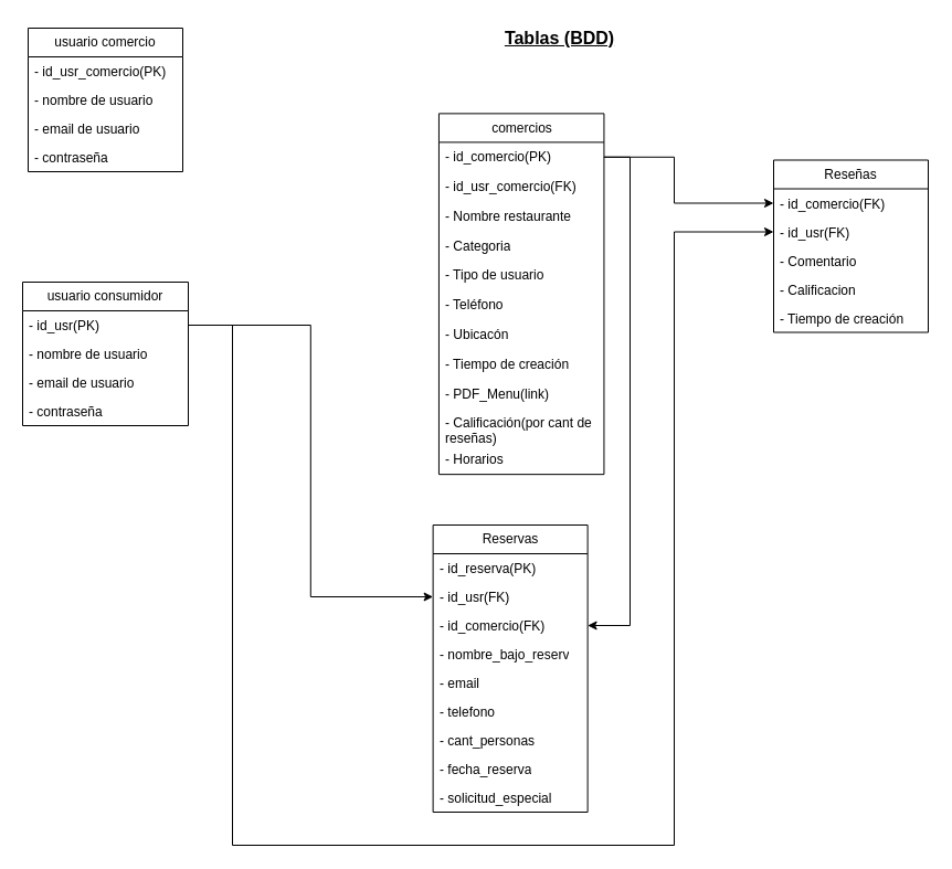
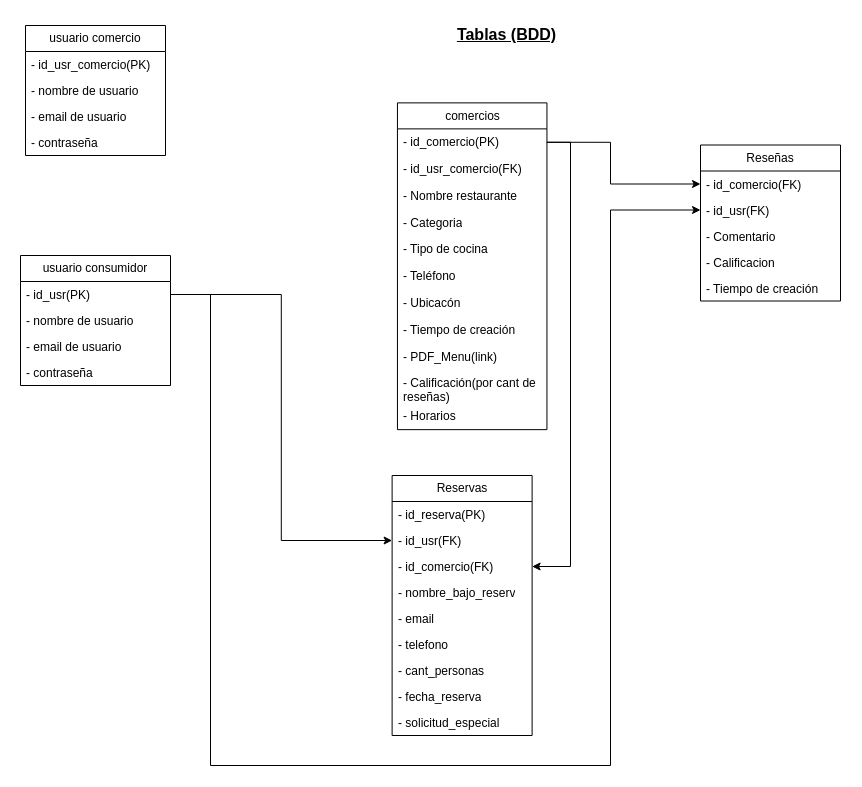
  <mxCell id="0" />
  <mxCell id="1" parent="0" />
  <mxCell id="2" value="Reservas" style="swimlane;fontStyle=0;childLayout=stackLayout;horizontal=1;startSize=26;fillColor=none;horizontalStack=0;resizeParent=1;resizeParentMax=0;resizeLast=0;collapsible=1;marginBottom=0;whiteSpace=wrap;html=1;" parent="1" vertex="1"><mxGeometry x="391.61" y="475" width="140" height="260" as="geometry" /></mxCell>
  <mxCell id="3" value="- id_reserva(PK)" style="text;strokeColor=none;fillColor=none;align=left;verticalAlign=top;spacingLeft=4;spacingRight=4;overflow=hidden;rotatable=0;points=[[0,0.5],[1,0.5]];portConstraint=eastwest;whiteSpace=wrap;html=1;" parent="2" vertex="1"><mxGeometry y="26" width="140" height="26" as="geometry" /></mxCell>
  <mxCell id="4" value="- id_usr(FK)" style="text;strokeColor=none;fillColor=none;align=left;verticalAlign=top;spacingLeft=4;spacingRight=4;overflow=hidden;rotatable=0;points=[[0,0.5],[1,0.5]];portConstraint=eastwest;whiteSpace=wrap;html=1;" parent="2" vertex="1"><mxGeometry y="52" width="140" height="26" as="geometry" /></mxCell>
  <mxCell id="5" value="- id_comercio(FK)" style="text;strokeColor=none;fillColor=none;align=left;verticalAlign=top;spacingLeft=4;spacingRight=4;overflow=hidden;rotatable=0;points=[[0,0.5],[1,0.5]];portConstraint=eastwest;whiteSpace=wrap;html=1;" parent="2" vertex="1"><mxGeometry y="78" width="140" height="26" as="geometry" /></mxCell>
  <mxCell id="6" value="- nombre_bajo_reserv" style="text;strokeColor=none;fillColor=none;align=left;verticalAlign=top;spacingLeft=4;spacingRight=4;overflow=hidden;rotatable=0;points=[[0,0.5],[1,0.5]];portConstraint=eastwest;whiteSpace=wrap;html=1;" parent="2" vertex="1"><mxGeometry y="104" width="140" height="26" as="geometry" /></mxCell>
  <mxCell id="7" value="- email" style="text;strokeColor=none;fillColor=none;align=left;verticalAlign=top;spacingLeft=4;spacingRight=4;overflow=hidden;rotatable=0;points=[[0,0.5],[1,0.5]];portConstraint=eastwest;whiteSpace=wrap;html=1;" parent="2" vertex="1"><mxGeometry y="130" width="140" height="26" as="geometry" /></mxCell>
  <mxCell id="8" value="- telefono" style="text;strokeColor=none;fillColor=none;align=left;verticalAlign=top;spacingLeft=4;spacingRight=4;overflow=hidden;rotatable=0;points=[[0,0.5],[1,0.5]];portConstraint=eastwest;whiteSpace=wrap;html=1;" parent="2" vertex="1"><mxGeometry y="156" width="140" height="26" as="geometry" /></mxCell>
  <mxCell id="9" value="- cant_personas" style="text;strokeColor=none;fillColor=none;align=left;verticalAlign=top;spacingLeft=4;spacingRight=4;overflow=hidden;rotatable=0;points=[[0,0.5],[1,0.5]];portConstraint=eastwest;whiteSpace=wrap;html=1;" parent="2" vertex="1"><mxGeometry y="182" width="140" height="26" as="geometry" /></mxCell>
  <mxCell id="10" value="- fecha_reserva" style="text;strokeColor=none;fillColor=none;align=left;verticalAlign=top;spacingLeft=4;spacingRight=4;overflow=hidden;rotatable=0;points=[[0,0.5],[1,0.5]];portConstraint=eastwest;whiteSpace=wrap;html=1;" parent="2" vertex="1"><mxGeometry y="208" width="140" height="26" as="geometry" /></mxCell>
  <mxCell id="11" value="- solicitud_especial" style="text;strokeColor=none;fillColor=none;align=left;verticalAlign=top;spacingLeft=4;spacingRight=4;overflow=hidden;rotatable=0;points=[[0,0.5],[1,0.5]];portConstraint=eastwest;whiteSpace=wrap;html=1;" parent="2" vertex="1"><mxGeometry y="234" width="140" height="26" as="geometry" /></mxCell>
  <mxCell id="12" value="&lt;u&gt;&lt;font&gt;Tablas (BDD)&lt;/font&gt;&lt;/u&gt;" style="text;align=center;fontStyle=1;verticalAlign=middle;spacingLeft=3;spacingRight=3;strokeColor=none;rotatable=0;points=[[0,0.5],[1,0.5]];portConstraint=eastwest;html=1;fontSize=16;container=0;" parent="1" vertex="1"><mxGeometry x="415.593" y="20" width="181.525" height="27.372" as="geometry" /></mxCell>
  <mxCell id="13" style="text;strokeColor=none;fillColor=none;align=left;verticalAlign=top;spacingLeft=4;spacingRight=4;overflow=hidden;rotatable=0;points=[[0,0.5],[1,0.5]];portConstraint=eastwest;whiteSpace=wrap;html=1;" parent="1" vertex="1"><mxGeometry x="396.949" y="287.665" width="117.458" height="14.739" as="geometry" /></mxCell>
  <mxCell id="14" style="text;strokeColor=none;fillColor=none;align=left;verticalAlign=top;spacingLeft=4;spacingRight=4;overflow=hidden;rotatable=0;points=[[0,0.5],[1,0.5]];portConstraint=eastwest;whiteSpace=wrap;html=1;" parent="1" vertex="1"><mxGeometry x="391.61" y="200.285" width="149.492" height="33.689" as="geometry" /></mxCell>
  <mxCell id="15" value="usuario consumidor" style="swimlane;fontStyle=0;childLayout=stackLayout;horizontal=1;startSize=26;fillColor=none;horizontalStack=0;resizeParent=1;resizeParentMax=0;resizeLast=0;collapsible=1;marginBottom=0;whiteSpace=wrap;html=1;" parent="1" vertex="1"><mxGeometry x="20" y="255" width="150" height="130" as="geometry" /></mxCell>
  <mxCell id="16" value="- id_usr(PK)" style="text;strokeColor=none;fillColor=none;align=left;verticalAlign=top;spacingLeft=4;spacingRight=4;overflow=hidden;rotatable=0;points=[[0,0.5],[1,0.5]];portConstraint=eastwest;whiteSpace=wrap;html=1;" parent="15" vertex="1"><mxGeometry y="26" width="150" height="26" as="geometry" /></mxCell>
  <mxCell id="17" value="- nombre de usuario" style="text;strokeColor=none;fillColor=none;align=left;verticalAlign=top;spacingLeft=4;spacingRight=4;overflow=hidden;rotatable=0;points=[[0,0.5],[1,0.5]];portConstraint=eastwest;whiteSpace=wrap;html=1;" parent="15" vertex="1"><mxGeometry y="52" width="150" height="26" as="geometry" /></mxCell>
  <mxCell id="18" value="- email de usuario" style="text;strokeColor=none;fillColor=none;align=left;verticalAlign=top;spacingLeft=4;spacingRight=4;overflow=hidden;rotatable=0;points=[[0,0.5],[1,0.5]];portConstraint=eastwest;whiteSpace=wrap;html=1;" parent="15" vertex="1"><mxGeometry y="78" width="150" height="26" as="geometry" /></mxCell>
  <mxCell id="19" value="- contraseña" style="text;strokeColor=none;fillColor=none;align=left;verticalAlign=top;spacingLeft=4;spacingRight=4;overflow=hidden;rotatable=0;points=[[0,0.5],[1,0.5]];portConstraint=eastwest;whiteSpace=wrap;html=1;" parent="15" vertex="1"><mxGeometry y="104" width="150" height="26" as="geometry" /></mxCell>
  <mxCell id="20" value="comercios" style="swimlane;fontStyle=0;childLayout=stackLayout;horizontal=1;startSize=26;fillColor=none;horizontalStack=0;resizeParent=1;resizeParentMax=0;resizeLast=0;collapsible=1;marginBottom=0;html=1;verticalAlign=top;container=0;" parent="1" vertex="1"><mxGeometry x="396.949" y="102.38" width="149.49" height="326.775" as="geometry" /></mxCell>
  <mxCell id="21" value="- id_comercio(PK)" style="text;strokeColor=none;fillColor=none;align=left;verticalAlign=top;spacingLeft=4;spacingRight=4;overflow=hidden;rotatable=0;points=[[0,0.5],[1,0.5]];portConstraint=eastwest;whiteSpace=wrap;html=1;container=0;" parent="20" vertex="1"><mxGeometry y="26" width="149.49" height="26.78" as="geometry" /></mxCell>
  <mxCell id="22" value="- id_usr_comercio(FK)" style="text;strokeColor=none;fillColor=none;align=left;verticalAlign=top;spacingLeft=4;spacingRight=4;overflow=hidden;rotatable=0;points=[[0,0.5],[1,0.5]];portConstraint=eastwest;whiteSpace=wrap;html=1;container=0;" parent="20" vertex="1"><mxGeometry y="52.78" width="149.49" height="26.78" as="geometry" /></mxCell>
  <mxCell id="23" value="- Nombre restaurante" style="text;strokeColor=none;fillColor=none;align=left;verticalAlign=top;spacingLeft=4;spacingRight=4;overflow=hidden;rotatable=0;points=[[0,0.5],[1,0.5]];portConstraint=eastwest;whiteSpace=wrap;html=1;container=0;" parent="20" vertex="1"><mxGeometry y="79.559" width="149.49" height="26.78" as="geometry" /></mxCell>
  <mxCell id="24" value="- Categoria" style="text;strokeColor=none;fillColor=none;align=left;verticalAlign=top;spacingLeft=4;spacingRight=4;overflow=hidden;rotatable=0;points=[[0,0.5],[1,0.5]];portConstraint=eastwest;whiteSpace=wrap;html=1;container=0;" parent="20" vertex="1"><mxGeometry y="106.339" width="149.49" height="26.78" as="geometry" /></mxCell>
- <mxCell id="25" value="- Tipo de usuario" style="text;strokeColor=none;fillColor=none;align=left;verticalAlign=top;spacingLeft=4;spacingRight=4;overflow=hidden;rotatable=0;points=[[0,0.5],[1,0.5]];portConstraint=eastwest;whiteSpace=wrap;html=1;container=0;" parent="20" vertex="1"><mxGeometry y="133.118" width="149.49" height="26.78" as="geometry" /></mxCell>
+ <mxCell id="25" value="- Tipo de cocina" style="text;strokeColor=none;fillColor=none;align=left;verticalAlign=top;spacingLeft=4;spacingRight=4;overflow=hidden;rotatable=0;points=[[0,0.5],[1,0.5]];portConstraint=eastwest;whiteSpace=wrap;html=1;container=0;" parent="20" vertex="1"><mxGeometry y="133.118" width="149.49" height="26.78" as="geometry" /></mxCell>
  <mxCell id="26" value="- Teléfono" style="text;strokeColor=none;fillColor=none;align=left;verticalAlign=top;spacingLeft=4;spacingRight=4;overflow=hidden;rotatable=0;points=[[0,0.5],[1,0.5]];portConstraint=eastwest;whiteSpace=wrap;html=1;container=0;" parent="20" vertex="1"><mxGeometry y="159.898" width="149.49" height="26.78" as="geometry" /></mxCell>
  <mxCell id="27" value="- Ubicacón" style="text;strokeColor=none;fillColor=none;align=left;verticalAlign=top;spacingLeft=4;spacingRight=4;overflow=hidden;rotatable=0;points=[[0,0.5],[1,0.5]];portConstraint=eastwest;whiteSpace=wrap;html=1;container=0;" parent="20" vertex="1"><mxGeometry y="186.677" width="149.49" height="26.78" as="geometry" /></mxCell>
  <mxCell id="28" value="- Tiempo de creación" style="text;strokeColor=none;fillColor=none;align=left;verticalAlign=top;spacingLeft=4;spacingRight=4;overflow=hidden;rotatable=0;points=[[0,0.5],[1,0.5]];portConstraint=eastwest;whiteSpace=wrap;html=1;container=0;" parent="20" vertex="1"><mxGeometry y="213.457" width="149.49" height="26.78" as="geometry" /></mxCell>
  <mxCell id="29" value="- PDF_Menu(link)" style="text;strokeColor=none;fillColor=none;align=left;verticalAlign=top;spacingLeft=4;spacingRight=4;overflow=hidden;rotatable=0;points=[[0,0.5],[1,0.5]];portConstraint=eastwest;whiteSpace=wrap;html=1;container=0;" parent="20" vertex="1"><mxGeometry y="240.236" width="149.49" height="26.78" as="geometry" /></mxCell>
  <mxCell id="30" value="- Calificación(por cant de reseñas)" style="text;strokeColor=none;fillColor=none;align=left;verticalAlign=top;spacingLeft=4;spacingRight=4;overflow=hidden;rotatable=0;points=[[0,0.5],[1,0.5]];portConstraint=eastwest;whiteSpace=wrap;html=1;container=0;" vertex="1" parent="20"><mxGeometry y="267.016" width="149.49" height="32.98" as="geometry" /></mxCell>
  <mxCell id="31" value="- Horarios" style="text;strokeColor=none;fillColor=none;align=left;verticalAlign=top;spacingLeft=4;spacingRight=4;overflow=hidden;rotatable=0;points=[[0,0.5],[1,0.5]];portConstraint=eastwest;whiteSpace=wrap;html=1;container=0;" vertex="1" parent="20"><mxGeometry y="299.996" width="149.49" height="26.78" as="geometry" /></mxCell>
  <mxCell id="32" value="Reseñas" style="swimlane;fontStyle=0;childLayout=stackLayout;horizontal=1;startSize=26;fillColor=none;horizontalStack=0;resizeParent=1;resizeParentMax=0;resizeLast=0;collapsible=1;marginBottom=0;whiteSpace=wrap;html=1;" parent="1" vertex="1"><mxGeometry x="700" y="144.5" width="140" height="156" as="geometry" /></mxCell>
  <mxCell id="33" value="- id_comercio(FK)" style="text;strokeColor=none;fillColor=none;align=left;verticalAlign=top;spacingLeft=4;spacingRight=4;overflow=hidden;rotatable=0;points=[[0,0.5],[1,0.5]];portConstraint=eastwest;whiteSpace=wrap;html=1;" parent="32" vertex="1"><mxGeometry y="26" width="140" height="26" as="geometry" /></mxCell>
  <mxCell id="34" value="- id_usr(FK)" style="text;strokeColor=none;fillColor=none;align=left;verticalAlign=top;spacingLeft=4;spacingRight=4;overflow=hidden;rotatable=0;points=[[0,0.5],[1,0.5]];portConstraint=eastwest;whiteSpace=wrap;html=1;" parent="32" vertex="1"><mxGeometry y="52" width="140" height="26" as="geometry" /></mxCell>
  <mxCell id="35" value="- Comentario" style="text;strokeColor=none;fillColor=none;align=left;verticalAlign=top;spacingLeft=4;spacingRight=4;overflow=hidden;rotatable=0;points=[[0,0.5],[1,0.5]];portConstraint=eastwest;whiteSpace=wrap;html=1;" parent="32" vertex="1"><mxGeometry y="78" width="140" height="26" as="geometry" /></mxCell>
  <mxCell id="36" value="- Calificacion" style="text;strokeColor=none;fillColor=none;align=left;verticalAlign=top;spacingLeft=4;spacingRight=4;overflow=hidden;rotatable=0;points=[[0,0.5],[1,0.5]];portConstraint=eastwest;whiteSpace=wrap;html=1;" parent="32" vertex="1"><mxGeometry y="104" width="140" height="26" as="geometry" /></mxCell>
  <mxCell id="37" value="- Tiempo de creación" style="text;strokeColor=none;fillColor=none;align=left;verticalAlign=top;spacingLeft=4;spacingRight=4;overflow=hidden;rotatable=0;points=[[0,0.5],[1,0.5]];portConstraint=eastwest;whiteSpace=wrap;html=1;" parent="32" vertex="1"><mxGeometry y="130" width="140" height="26" as="geometry" /></mxCell>
  <mxCell id="38" style="edgeStyle=orthogonalEdgeStyle;rounded=0;orthogonalLoop=1;jettySize=auto;html=1;exitX=1;exitY=0.5;exitDx=0;exitDy=0;entryX=0;entryY=0.5;entryDx=0;entryDy=0;" parent="1" source="21" target="33" edge="1"><mxGeometry relative="1" as="geometry"><Array as="points"><mxPoint x="610" y="142" /><mxPoint x="610" y="183" /></Array></mxGeometry></mxCell>
  <mxCell id="39" value="usuario comercio" style="swimlane;fontStyle=0;childLayout=stackLayout;horizontal=1;startSize=26;fillColor=none;horizontalStack=0;resizeParent=1;resizeParentMax=0;resizeLast=0;collapsible=1;marginBottom=0;whiteSpace=wrap;html=1;" parent="1" vertex="1"><mxGeometry x="25" y="25" width="140" height="130" as="geometry" /></mxCell>
  <mxCell id="40" value="- id_usr_comercio(PK)" style="text;strokeColor=none;fillColor=none;align=left;verticalAlign=top;spacingLeft=4;spacingRight=4;overflow=hidden;rotatable=0;points=[[0,0.5],[1,0.5]];portConstraint=eastwest;whiteSpace=wrap;html=1;" parent="39" vertex="1"><mxGeometry y="26" width="140" height="26" as="geometry" /></mxCell>
  <mxCell id="41" value="- nombre de usuario" style="text;strokeColor=none;fillColor=none;align=left;verticalAlign=top;spacingLeft=4;spacingRight=4;overflow=hidden;rotatable=0;points=[[0,0.5],[1,0.5]];portConstraint=eastwest;whiteSpace=wrap;html=1;" parent="39" vertex="1"><mxGeometry y="52" width="140" height="26" as="geometry" /></mxCell>
  <mxCell id="42" value="- email de usuario" style="text;strokeColor=none;fillColor=none;align=left;verticalAlign=top;spacingLeft=4;spacingRight=4;overflow=hidden;rotatable=0;points=[[0,0.5],[1,0.5]];portConstraint=eastwest;whiteSpace=wrap;html=1;" parent="39" vertex="1"><mxGeometry y="78" width="140" height="26" as="geometry" /></mxCell>
  <mxCell id="43" value="- contraseña" style="text;strokeColor=none;fillColor=none;align=left;verticalAlign=top;spacingLeft=4;spacingRight=4;overflow=hidden;rotatable=0;points=[[0,0.5],[1,0.5]];portConstraint=eastwest;whiteSpace=wrap;html=1;" parent="39" vertex="1"><mxGeometry y="104" width="140" height="26" as="geometry" /></mxCell>
  <mxCell id="44" style="edgeStyle=orthogonalEdgeStyle;rounded=0;orthogonalLoop=1;jettySize=auto;html=1;exitX=1;exitY=0.5;exitDx=0;exitDy=0;entryX=0;entryY=0.5;entryDx=0;entryDy=0;" parent="1" source="16" target="34" edge="1"><mxGeometry relative="1" as="geometry"><Array as="points"><mxPoint x="210" y="294" /><mxPoint x="210" y="765" /><mxPoint x="610" y="765" /><mxPoint x="610" y="210" /></Array></mxGeometry></mxCell>
  <mxCell id="45" style="edgeStyle=orthogonalEdgeStyle;rounded=0;orthogonalLoop=1;jettySize=auto;html=1;exitX=1;exitY=0.5;exitDx=0;exitDy=0;" edge="1" parent="1" source="21" target="5"><mxGeometry relative="1" as="geometry"><Array as="points"><mxPoint x="570" y="142" /><mxPoint x="570" y="566" /></Array></mxGeometry></mxCell>
  <mxCell id="46" style="edgeStyle=orthogonalEdgeStyle;rounded=0;orthogonalLoop=1;jettySize=auto;html=1;exitX=1;exitY=0.5;exitDx=0;exitDy=0;entryX=0;entryY=0.5;entryDx=0;entryDy=0;" edge="1" parent="1" source="16" target="4"><mxGeometry relative="1" as="geometry" /></mxCell>
